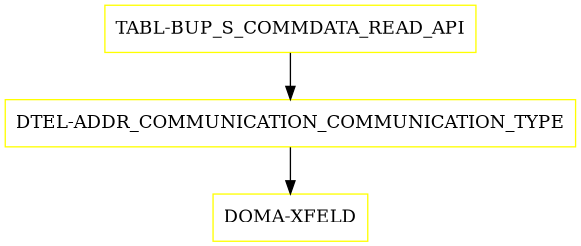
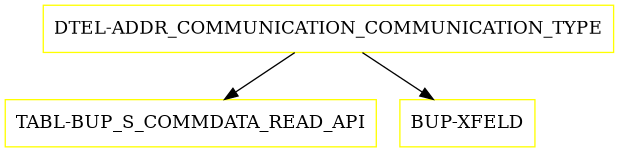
  digraph {
    node [color=yellow shape=box]
    n1 [label="DTEL-ADDR_COMMUNICATION_COMMUNICATION_TYPE"]
    "TABL-BUP_S_COMMDATA_READ_API"
-   "DOMA-XFELD"
+   "DOMA-XFELD" [label="BUP-XFELD"]
    n1 -> "DOMA-XFELD"
-   "TABL-BUP_S_COMMDATA_READ_API" -> n1
+   n1 -> "TABL-BUP_S_COMMDATA_READ_API"
  }
